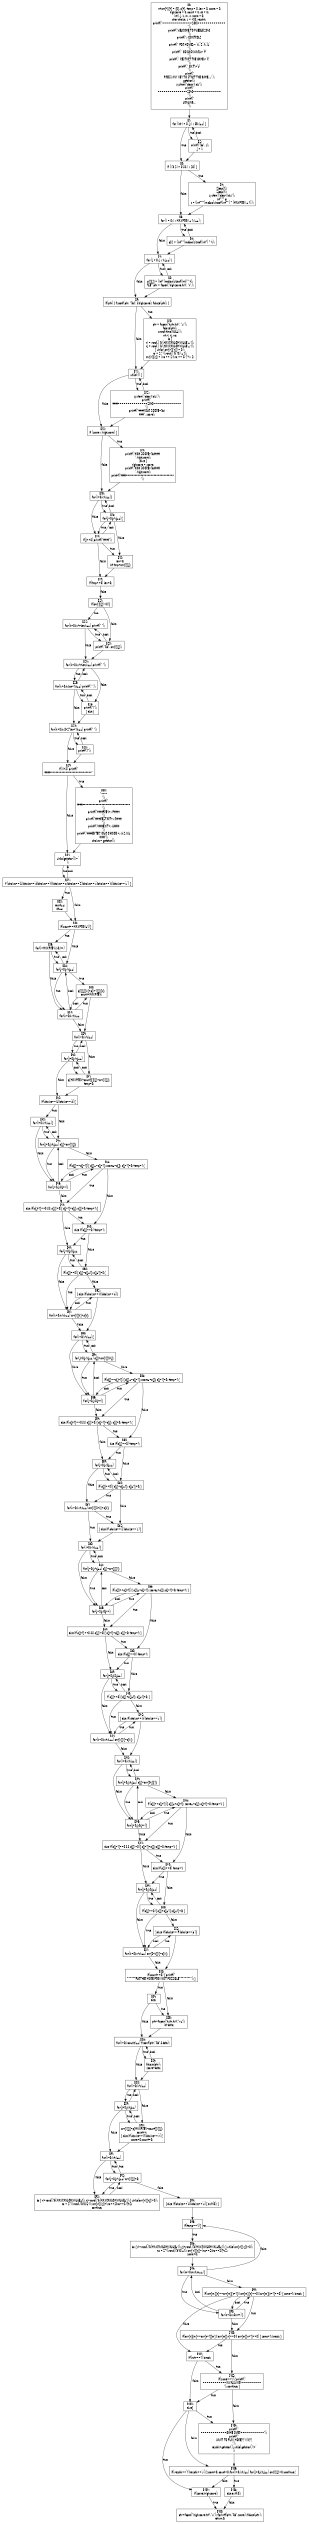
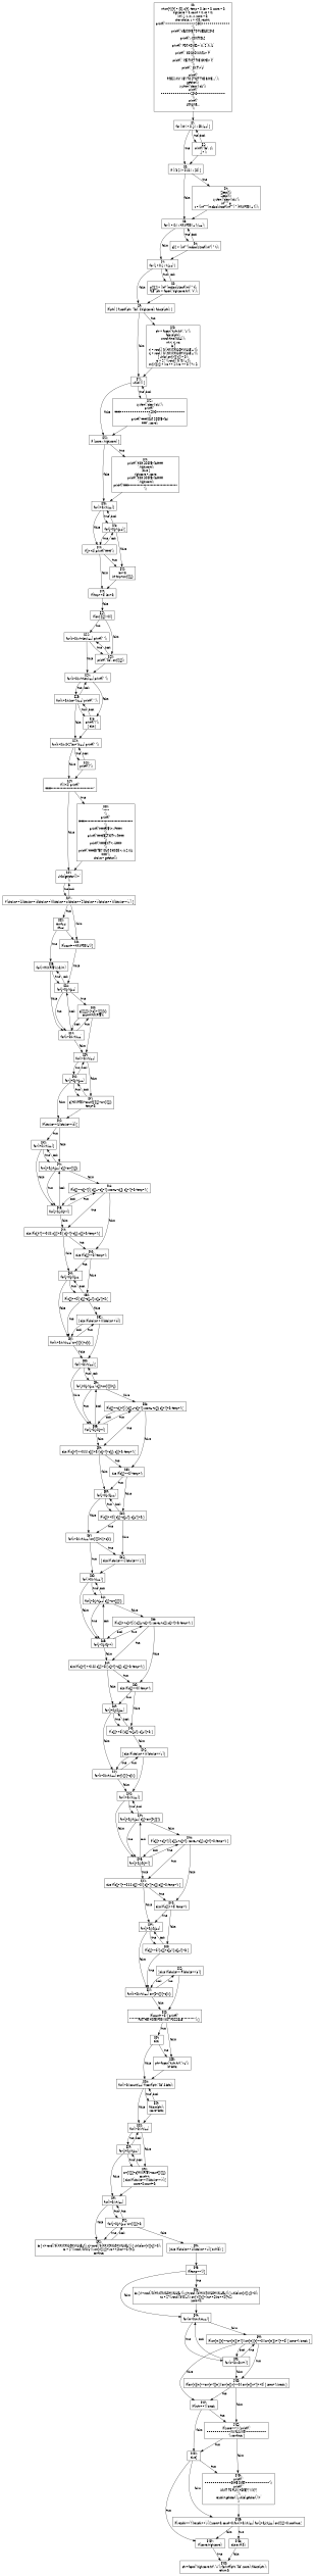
  digraph {
    fontname="Patrick Hand"
    node [fontname="Patrick Hand" shape=box]
    edge [fontname="Patrick Hand"]
    n1 [label="B0:\nint arr[4][4] = {0}, c[4], temp = 0, len = 0, score = 0,\nhighscore = 0, count = 0, ch = 0;\nint i, j, k, m, n, same = 0;\nchar choise, s = -33, reschk;\nprintf(\"===============2048==============\n\");\nprintf(\"WELCOME TO PUZZLE 2048\n\");\nprintf(\"> CONTROLS\n\");\nprintf(\"  FOR MOVES:- 'W','S','A','D'\n\");\nprintf(\"  GO BACKWARD:- 'P'\n\");\nprintf(\"  RESTART THE GAME:- 'R'\n\");\nprintf(\"  EXIT:-'U'\n\");\nprintf(\"\nPRESS ANY KEY TO START THE GAME....\");\ngetchar();\nsystem(\"clear || cls\");\nprintf(\"\n===============2048==============\n\");\nprintf(\"\nLOADING...\n\");"]
    n2 [label="B1:\nfor (int i = 0, j; i < 35; i++) {"]
    n3 [label="B2:\nprintf(\"%c\", s);\nj = i;"]
    n4 [label="B3:\nif (i % 2 != 0 && i < 20) {"]
    n5 [label="B4:\nSleep(1);\nSleep(1);\nsystem(\"clear || cls\");\nint*** p;\np = (int***)malloc(sizeof(int**) * (MAXPREV + 1));"]
    n6 [label="B5:\nfor (i = 0; i < MAXPREV + 1; i++) {"]
    n7 [label="B6:\np[i] = (int**)malloc(sizeof(int*) * 4);"]
    n8 [label="B7:\nfor (j = 0; j < 4; j++) {"]
    n9 [label="B8:\np[i][j] = (int*)malloc(sizeof(int) * 4);\nFILE* ptr = fopen(\"highscore.txt\", \"r\");"]
    n10 [label="B9:\nif(ptr) { fscanf(ptr, \"%d\", &highscore); fclose(ptr); }"]
    n11 [label="B10:\nptr = fopen(\"hstr.txt\", \"w\");\nfclose(ptr);\nsrand(time(NULL));\nint ri, rj, no;\ndo {\nri = rand() % (MAXRANDOMVALUE + 1);\nrj = rand() % (MAXRANDOMVALUE + 1);\n} while (arr[ri][rj] != 0);\nno = 2 * ((rand() % 10) + 1);\narr[ri][rj] = (no == 2 || no == 3) ? 4 : 2;"]
    n12 [label="B11:\nwhile(1) {"]
    n13 [label="B12:\nsystem(\"clear || cls\");\nprintf(\"\n\t\t\t\t\t===============2048==============\n\");\nprintf(\"\t\t\t\t\tYOUR SCORE=%d\n\t\t\t\t\t\", score);"]
    n14 [label="B13:\nif (score < highscore) {"]
    n15 [label="B14:\nprintf(\"HIGH SCORE=%d\t\t\t\t\t\n\", highscore);\n} else {\nhighscore = score;\nprintf(\"HIGH SCORE=%d\t\t\t\t\t\n\", highscore);\nprintf(\"\t\t\t\t\t---------------------------------\n\");"]
    n16 [label="B15:\nfor(i=0;i<4;i++){"]
    n17 [label="B16:\nfor(j=0;j<4;j++){"]
    n18 [label="B17:\nif(j==0) printf(\"\t\t\t\t\t|\");"]
    n19 [label="B18:\nlen=0;\nint tmp=arr[i][j];"]
    n20 [label="B19:\nif(tmp==0) len=0;"]
    n21 [label="B21:\nif(arr[i][j]!=0){"]
    n22 [label="B22:\nfor(k=0;k<4-len;k++) printf(\" \");"]
    n23 [label="B23:\nprintf(\"%d\", arr[i][j]);"]
    n24 [label="B24:\nfor(k=0;k<4-len;k++) printf(\" \");"]
    n25 [label="B25:\nfor(k=0;k<len-1;k++) printf(\" \");"]
    n26 [label="B26:\nprintf(\"|\");\n} else {"]
    n27 [label="B27:\nfor(k=0;k<8-2*len-1;k++) printf(\" \");"]
    n28 [label="B28:\nprintf(\"|\");"]
    n29 [label="B29:\nif(i!=3) printf(\"\n\t\t\t\t\t-----------------------------\""]
    n30 [label="B30:\n\"----\n\");\nprintf(\"\n\t\t\t\t\t---------------------------------\n\");\nprintf(\"\t\t\t\t\tPREV-> P\t\t\t\t\t\n\");\nprintf(\"\t\t\t\t\tRESTART-> R\t\t\t\t\t\n\");\nprintf(\"\t\t\t\t\tEXIT-> U\t\t\t\t\t\n\");\nprintf(\"\t\t\t\t\tENTER YOUR CHOICE -> W,S,A,D\n\t\t\t\t\t\");\nchoise = getchar();"]
    n31 [label="B31:\nwhile(getchar()!='\n');"]
    n32 [label="B32:\nif (choise=='D'||choise=='d'||choise=='A'||choise=='a'||choise=='S'||choise=='s'||choise=='W'||choise=='w') {"]
    n33 [label="B33:\ncount++;\nch++;"]
    n34 [label="B34:\nif(count==MAXPREV+1){"]
    n35 [label="B35:\nfor(i=MAXPREV;i>0;i--)"]
    n36 [label="B36:\nfor(j=0;j<4;j++)"]
    n37 [label="B37:\nfor(k=0;k<4;k++)"]
    n38 [label="B38:\np[i][j][k]=p[i-1][j][k];\ncount=MAXPREV;"]
    n39 [label="B39:\nfor(i=0;i<4;i++)"]
    n40 [label="B40:\nfor(j=0;j<4;j++)"]
    n41 [label="B41:\np[MAXPREV-count][i][j]=arr[i][j];\ntemp=0;"]
    n42 [label="B42:\nif(choise=='D'||choise=='d'){"]
    n43 [label="B43:\nfor(i=0;i<4;i++){"]
    n44 [label="B44:\nfor(j=0;j<4;j++) c[j]=arr[i][j];"]
    n45 [label="B45:\nfor(j=3;j>0;j--){"]
    n46 [label="B46:\nif(c[j]==c[j-1]){ c[j]+=c[j-1]; score+=c[j]; c[j-1]=0; temp=1; }"]
    n47 [label="B47:\nelse if(c[j-1]==0 && c[j]!=0){ c[j-1]=c[j]; c[j]=0; temp=1; }"]
    n48 [label="B48:\nelse if(c[j]==0) temp=1;"]
    n49 [label="B49:\nfor(j=0;j<3;j++)"]
    n50 [label="B50:\nif(c[j]==0){ c[j]=c[j+1]; c[j+1]=0; }"]
    n51 [label="B51:\nfor(k=0;k<4;k++) arr[i][k]=c[k];"]
    n52 [label="B52:\n} else if(choise=='A'||choise=='a'){"]
    n53 [label="B53:\nfor(i=0;i<4;i++){"]
    n54 [label="B54:\nfor(j=0;j<4;j++) c[j]=arr[i][3-j];"]
    n55 [label="B55:\nfor(j=3;j>0;j--){"]
    n56 [label="B56:\nif(c[j]==c[j-1]){ c[j]+=c[j-1]; score+=c[j]; c[j-1]=0; temp=1; }"]
    n57 [label="B57:\nelse if(c[j-1]==0 && c[j]!=0){ c[j-1]=c[j]; c[j]=0; temp=1; }"]
    n58 [label="B58:\nelse if(c[j]==0) temp=1;"]
    n59 [label="B59:\nfor(j=0;j<3;j++)"]
    n60 [label="B60:\nif(c[j]==0){ c[j]=c[j+1]; c[j+1]=0; }"]
    n61 [label="B61:\nfor(k=0;k<4;k++) arr[i][3-k]=c[k];"]
    n62 [label="B62:\n} else if(choise=='S'||choise=='s'){"]
    n63 [label="B63:\nfor(i=0;i<4;i++){"]
    n64 [label="B64:\nfor(j=0;j<4;j++) c[j]=arr[j][i];"]
    n65 [label="B65:\nfor(j=3;j>0;j--){"]
    n66 [label="B66:\nif(c[j]==c[j-1]){ c[j]+=c[j-1]; score+=c[j]; c[j-1]=0; temp=1; }"]
    n67 [label="B67:\nelse if(c[j-1]==0 && c[j]!=0){ c[j-1]=c[j]; c[j]=0; temp=1; }"]
    n68 [label="B68:\nelse if(c[j]==0) temp=1;"]
    n69 [label="B69:\nfor(j=0;j<3;j++)"]
    n70 [label="B70:\nif(c[j]==0){ c[j]=c[j+1]; c[j+1]=0; }"]
    n71 [label="B71:\nfor(k=0;k<4;k++) arr[k][i]=c[k];"]
    n72 [label="B72:\n} else if(choise=='W'||choise=='w'){"]
    n73 [label="B73:\nfor(i=0;i<4;i++){"]
    n74 [label="B74:\nfor(j=0;j<4;j++) c[j]=arr[3-j][i];"]
    n75 [label="B75:\nfor(j=3;j>0;j--){"]
    n76 [label="B76:\nif(c[j]==c[j-1]){ c[j]+=c[j-1]; score+=c[j]; c[j-1]=0; temp=1; }"]
    n77 [label="B77:\nelse if(c[j-1]==0 && c[j]!=0){ c[j-1]=c[j]; c[j]=0; temp=1; }"]
    n78 [label="B78:\nelse if(c[j]==0) temp=1;"]
    n79 [label="B79:\nfor(j=0;j<3;j++)"]
    n80 [label="B80:\nif(c[j]==0){ c[j]=c[j+1]; c[j+1]=0; }"]
    n81 [label="B81:\nfor(k=0;k<4;k++) arr[3-k][i]=c[k];"]
    n82 [label="B82:\n} else if(choise=='P'||choise=='p'){"]
    n83 [label="B83:\nif(count==0) { printf(\"\n******FURTHER MORE PREV NOT POSSIBLE********\"); }"]
    n84 [label="B84:\nelse{"]
    n85 [label="B85:\nptr=fopen(\"hstr.txt\",\"r+\");\nint data;"]
    n86 [label="B86:\nfor(i=0;i<count;i++) fscanf(ptr,\"%d\",&data);"]
    n87 [label="B87:\nfclose(ptr);\nscore=data;"]
    n88 [label="B88:\nfor(i=0;i<4;i++)"]
    n89 [label="B89:\nfor(j=0;j<4;j++)"]
    n90 [label="B90:\narr[i][j]=p[MAXPREV-count][i][j];\ncount--;\n} else if(choise=='R'||choise=='r'){\nscore=0; count=0;"]
    n91 [label="B91:\nfor(i=0;i<4;i++)"]
    n92 [label="B92:\nfor(j=0;j<4;j++) arr[i][j]=0;"]
    n93 [label="B93:\ndo { ri=rand()%(MAXRANDOMVALUE+1); rj=rand()%(MAXRANDOMVALUE+1); } while(arr[ri][rj]!=0);\nno = 2*((rand()%10)+1); arr[ri][rj]=(no==2||no==3)?4:2;\ncontinue;"]
    n94 [label="B94:\n} else if(choise=='U'||choise=='u'){ exit(0); }"]
    n95 [label="B95:\nif(temp==1){"]
    n96 [label="B96:\ndo { ri=rand()%(MAXRANDOMVALUE+1); rj=rand()%(MAXRANDOMVALUE+1); } while(arr[ri][rj]!=0);\nno = 2*((rand()%10)+1); arr[ri][rj]=(no==2||no==3)?4:2;\nsame=0;"]
    n97 [label="B97:\nfor(m=0;m<4;m++){"]
    n98 [label="B98:\nfor(n=3;n>0;n--){"]
    n99 [label="B99:\nif(arr[m][n]==arr[m][n-1] || arr[m][n]==0 || arr[m][n-1]==0) { same=1; break; }"]
    n100 [label="B100:\nif(arr[n][m]==arr[n-1][m] || arr[m][n]==0 || arr[m][n-1]==0) { same=1; break; }"]
    n101 [label="B101:\nif(hstr==1) break;"]
    n102 [label="B102:\nif(same==1) { printf(\"\n============INVALID KEY==========\n\"); continue; }"]
    n103 [label="B103:\nelse{"]
    n104 [label="B104:\nprintf(\"\n=============GAME OVER============\");\nprintf(\"\nWANT TO PLAY MORE?? Y/N??\n\");\nreschk=getchar(); while(getchar()!='\n');"]
    n105 [label="B105:\nif(reschk=='Y'||reschk=='y'){ score=0; count=0; for(i=0;i<4;i++) for(j=0;j<4;j++) arr[i][j]=0; continue; }"]
    n106 [label="B107:\nif(score>highscore){"]
    n107 [label="B106:\nelse exit(0);"]
    n108 [label="B108:\nptr=fopen(\"highscore.txt\",\"w\"); fprintf(ptr,\"%d\",score); fclose(ptr);\nreturn 0;"]
    n1 -> n2
    n2 -> n3 [label=true]
    n2 -> n4 [label=true]
    n3 -> n2 [label=back]
    n3 -> n4
    n4 -> n5 [label=true]
    n4 -> n6 [label=false]
    n5 -> n6
    n6 -> n7 [label=true]
    n6 -> n8 [label=false]
    n7 -> n6 [label=back]
    n7 -> n8
    n8 -> n9 [label=true]
    n8 -> n10 [label=false]
    n9 -> n8 [label=back]
    n9 -> n10
    n10 -> n11 [label=true]
    n10 -> n12 [label=false]
    n11 -> n12
    n12 -> n13 [label=true]
    n12 -> n14 [label=false]
    n13 -> n12 [label=back]
    n13 -> n14
    n14 -> n15 [label=true]
    n14 -> n16 [label=false]
    n15 -> n16
    n16 -> n17 [label=true]
    n16 -> n18 [label=false]
    n17 -> n16 [label=back]
    n17 -> n18 [label=true]
    n17 -> n19 [label=false]
    n18 -> n17 [label=back]
    n18 -> n19 [label=true]
    n18 -> n20 [label=false]
    n19 -> n20
    n20 -> n21 [label=false]
    n21 -> n22 [label=true]
    n21 -> n23 [label=false]
    n22 -> n23 [label=true]
    n22 -> n24 [label=false]
    n23 -> n22 [label=back]
    n23 -> n24
    n24 -> n25 [label=true]
    n24 -> n26 [label=false]
    n25 -> n24 [label=back]
    n25 -> n26 [label=true]
    n25 -> n27 [label=false]
    n26 -> n25 [label=back]
    n26 -> n27
    n27 -> n28 [label=true]
    n27 -> n29 [label=false]
    n28 -> n27 [label=back]
    n28 -> n29
    n29 -> n30 [label=true]
    n29 -> n31 [label=false]
    n30 -> n31
    n31 -> n32 [label=true]
    n32 -> n31 [label=back]
    n32 -> n33 [label=true]
    n32 -> n34 [label=false]
    n33 -> n34
-   n34 -> n35 [label=true]
+   n33 -> n35 [label=true]
    n34 -> n36 [label=false]
    n35 -> n36 [label=true]
    n35 -> n37 [label=false]
    n36 -> n35 [label=back]
    n36 -> n37 [label=true]
    n36 -> n38 [label=true]
    n37 -> n36 [label=back]
    n37 -> n38 [label=true]
    n37 -> n39 [label=false]
    n38 -> n37 [label=back]
    n38 -> n39
    n39 -> n40 [label=true]
    n39 -> n41 [label=false]
    n40 -> n39 [label=back]
-   n40 -> n41 [label=back]
+   n40 -> n41 [label=true]
    n40 -> n42 [label=false]
    n41 -> n40 [label=back]
    n41 -> n42
    n42 -> n43 [label=true]
    n42 -> n44 [label=false]
    n43 -> n44 [label=true]
    n43 -> n45 [label=false]
    n44 -> n43 [label=back]
    n44 -> n45 [label=true]
    n44 -> n46 [label=false]
    n45 -> n44 [label=back]
    n45 -> n46 [label=true]
    n45 -> n47 [label=false]
    n46 -> n45 [label=back]
    n46 -> n47 [label=true]
    n46 -> n48 [label=false]
    n47 -> n48 [label=true]
    n47 -> n49 [label=false]
    n48 -> n49 [label=true]
    n48 -> n50 [label=false]
    n49 -> n50 [label=true]
    n49 -> n51 [label=false]
    n50 -> n49 [label=back]
    n50 -> n51 [label=true]
    n50 -> n52 [label=false]
    n51 -> n52 [label=true]
    n51 -> n53 [label=false]
    n52 -> n51 [label=back]
    n52 -> n53
    n53 -> n54 [label=true]
    n53 -> n55 [label=false]
    n54 -> n53 [label=back]
    n54 -> n55 [label=true]
    n54 -> n56 [label=false]
    n55 -> n54 [label=back]
    n55 -> n56 [label=true]
    n55 -> n57 [label=false]
    n56 -> n55 [label=back]
    n56 -> n57 [label=true]
    n56 -> n58 [label=false]
    n57 -> n58 [label=true]
    n57 -> n59 [label=false]
    n58 -> n59 [label=true]
    n58 -> n60 [label=false]
    n59 -> n60 [label=true]
    n59 -> n61 [label=false]
    n60 -> n59 [label=back]
    n60 -> n61 [label=true]
    n60 -> n62 [label=false]
    n61 -> n62 [label=true]
    n61 -> n63 [label=true]
    n62 -> n63
    n63 -> n64 [label=true]
    n63 -> n65 [label=false]
    n64 -> n63 [label=back]
    n64 -> n65 [label=true]
    n64 -> n66 [label=false]
    n65 -> n64 [label=back]
    n65 -> n66 [label=true]
    n65 -> n67 [label=false]
    n66 -> n65 [label=back]
    n66 -> n67 [label=true]
    n66 -> n68 [label=false]
    n67 -> n68 [label=true]
    n67 -> n69 [label=false]
    n68 -> n69 [label=true]
    n68 -> n70 [label=false]
    n69 -> n70 [label=true]
    n69 -> n71 [label=false]
    n70 -> n69 [label=back]
-   n70 -> n71 [label=true]
    n70 -> n72 [label=false]
    n71 -> n72 [label=true]
    n71 -> n73 [label=false]
    n72 -> n71 [label=true]
    n72 -> n73
    n73 -> n74 [label=true]
    n73 -> n75 [label=false]
    n74 -> n73 [label=back]
    n74 -> n75 [label=true]
    n74 -> n76 [label=false]
    n75 -> n74 [label=back]
    n75 -> n76 [label=true]
    n75 -> n77 [label=false]
    n76 -> n75 [label=back]
    n76 -> n77 [label=true]
    n76 -> n78 [label=false]
    n77 -> n78 [label=true]
    n77 -> n79 [label=false]
    n78 -> n79 [label=true]
    n78 -> n80 [label=false]
    n79 -> n80 [label=true]
    n79 -> n81 [label=false]
    n80 -> n79 [label=back]
    n80 -> n81 [label=true]
-   n80 -> n82 [label=false]
    n81 -> n82 [label=true]
    n81 -> n83 [label=false]
    n82 -> n81 [label=back]
    n82 -> n83
    n83 -> n84 [label=true]
    n83 -> n85 [label=false]
    n84 -> n85 [label=true]
    n84 -> n86 [label=false]
    n85 -> n86
    n86 -> n87 [label=true]
    n86 -> n88 [label=false]
    n87 -> n86 [label=back]
    n87 -> n88
    n88 -> n89 [label=true]
    n88 -> n90 [label=false]
    n89 -> n88 [label=back]
    n89 -> n90 [label=true]
    n89 -> n91 [label=false]
    n90 -> n89 [label=back]
    n90 -> n91
    n91 -> n92 [label=true]
    n91 -> n93 [label=false]
    n92 -> n91 [label=true]
    n92 -> n93 [label=true]
    n92 -> n94 [label=false]
    n93 -> n92 [label=back]
    n94 -> n95
    n95 -> n96 [label=true]
-   n97 -> n95 [label=false]
+   n95 -> n97 [label=false]
    n96 -> n97
    n97 -> n98 [label=true]
    n97 -> n99 [label=false]
    n98 -> n97 [label=back]
    n98 -> n99 [label=true]
    n98 -> n100 [label=false]
    n99 -> n98 [label=back]
    n99 -> n100 [label=true]
    n99 -> n101 [label=false]
    n100 -> n101 [label=true]
    n100 -> n102 [label=false]
    n101 -> n102 [label=true]
    n101 -> n103 [label=false]
    n102 -> n103 [label=true]
    n102 -> n104 [label=false]
    n103 -> n104 [label=true]
    n103 -> n105 [label=false]
    n103 -> n106 [label=true]
    n104 -> n105
    n105 -> n106 [label=false]
    n105 -> n107 [label=true]
    n106 -> n108 [label=true]
    n107 -> n108 [label=false]
  }
